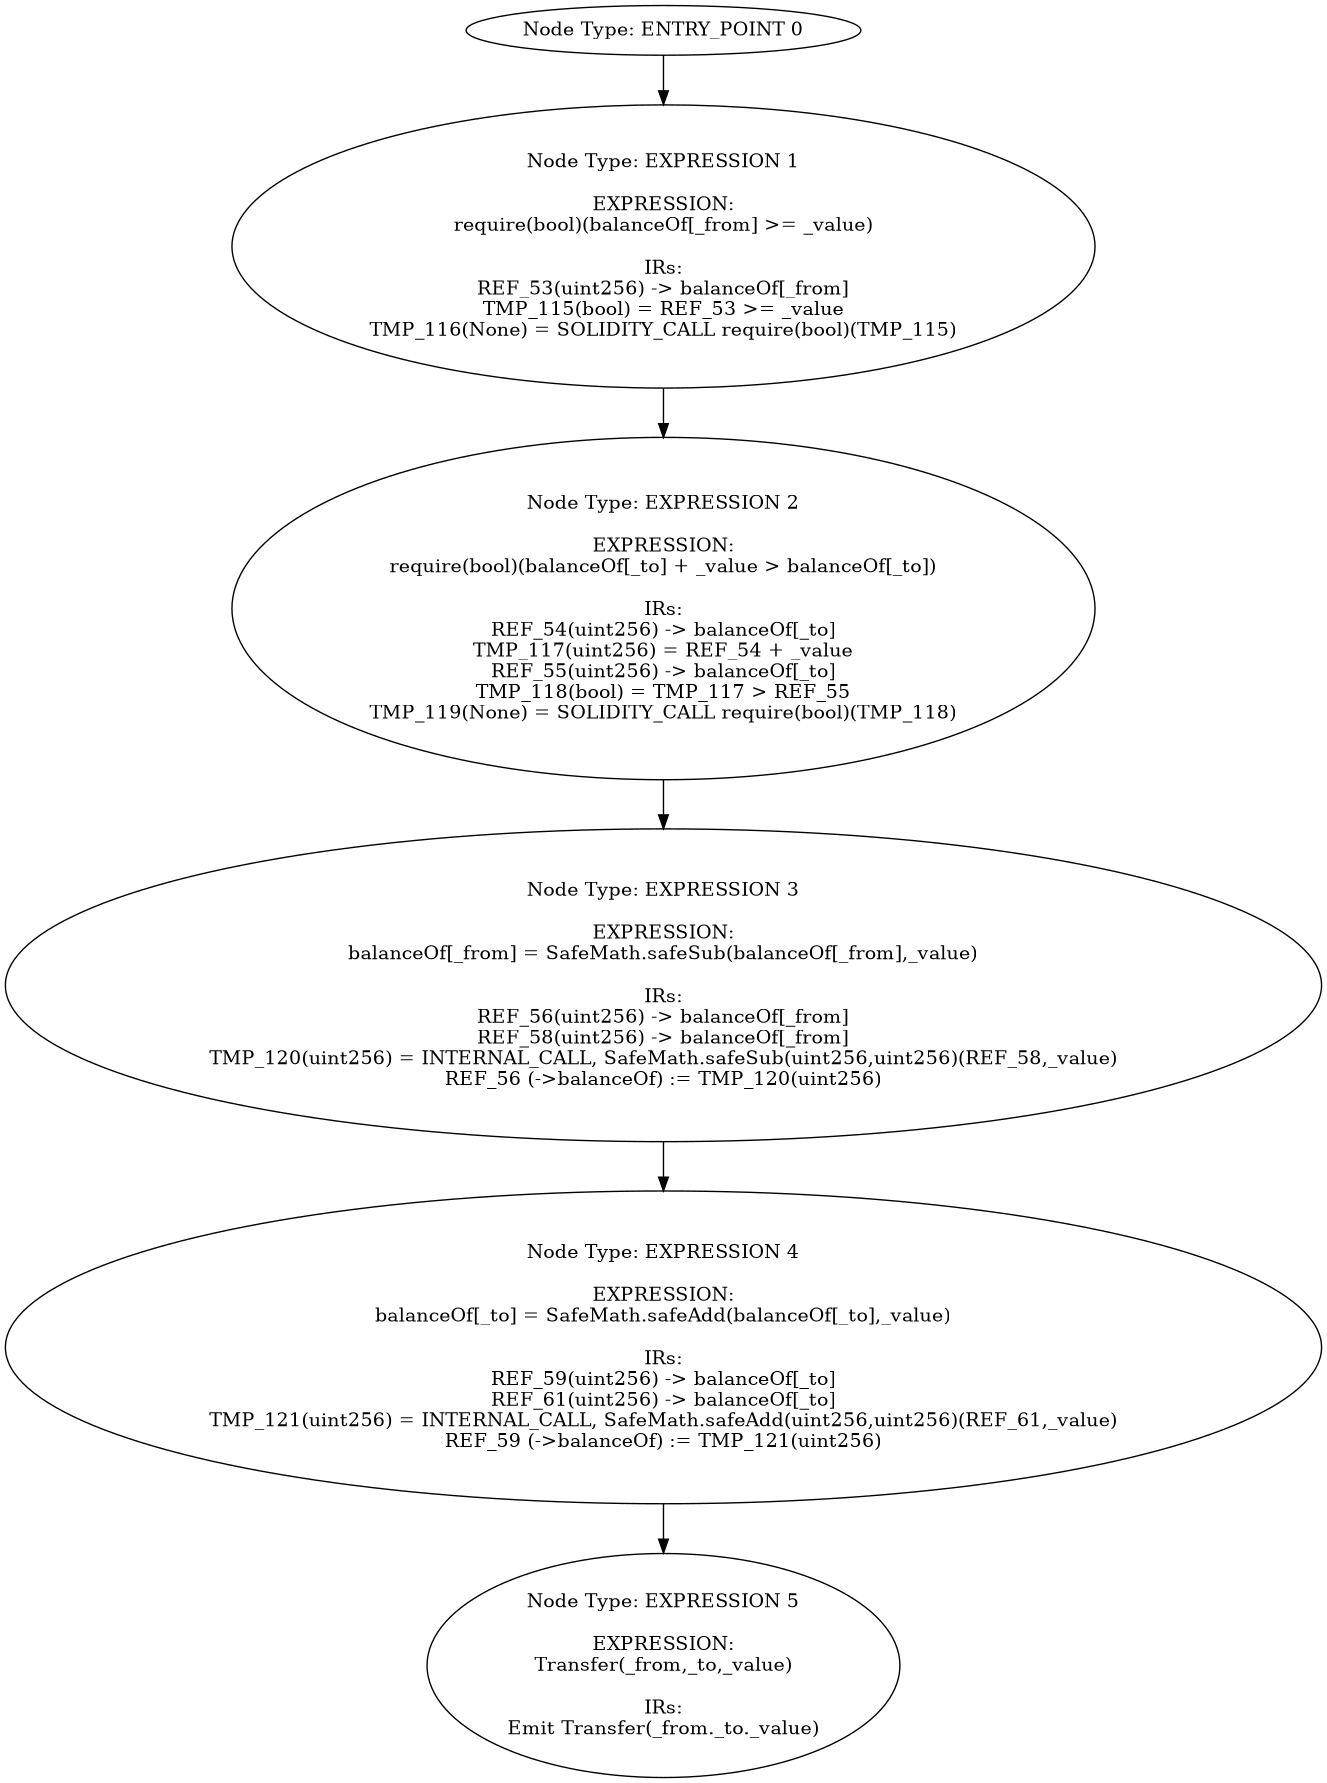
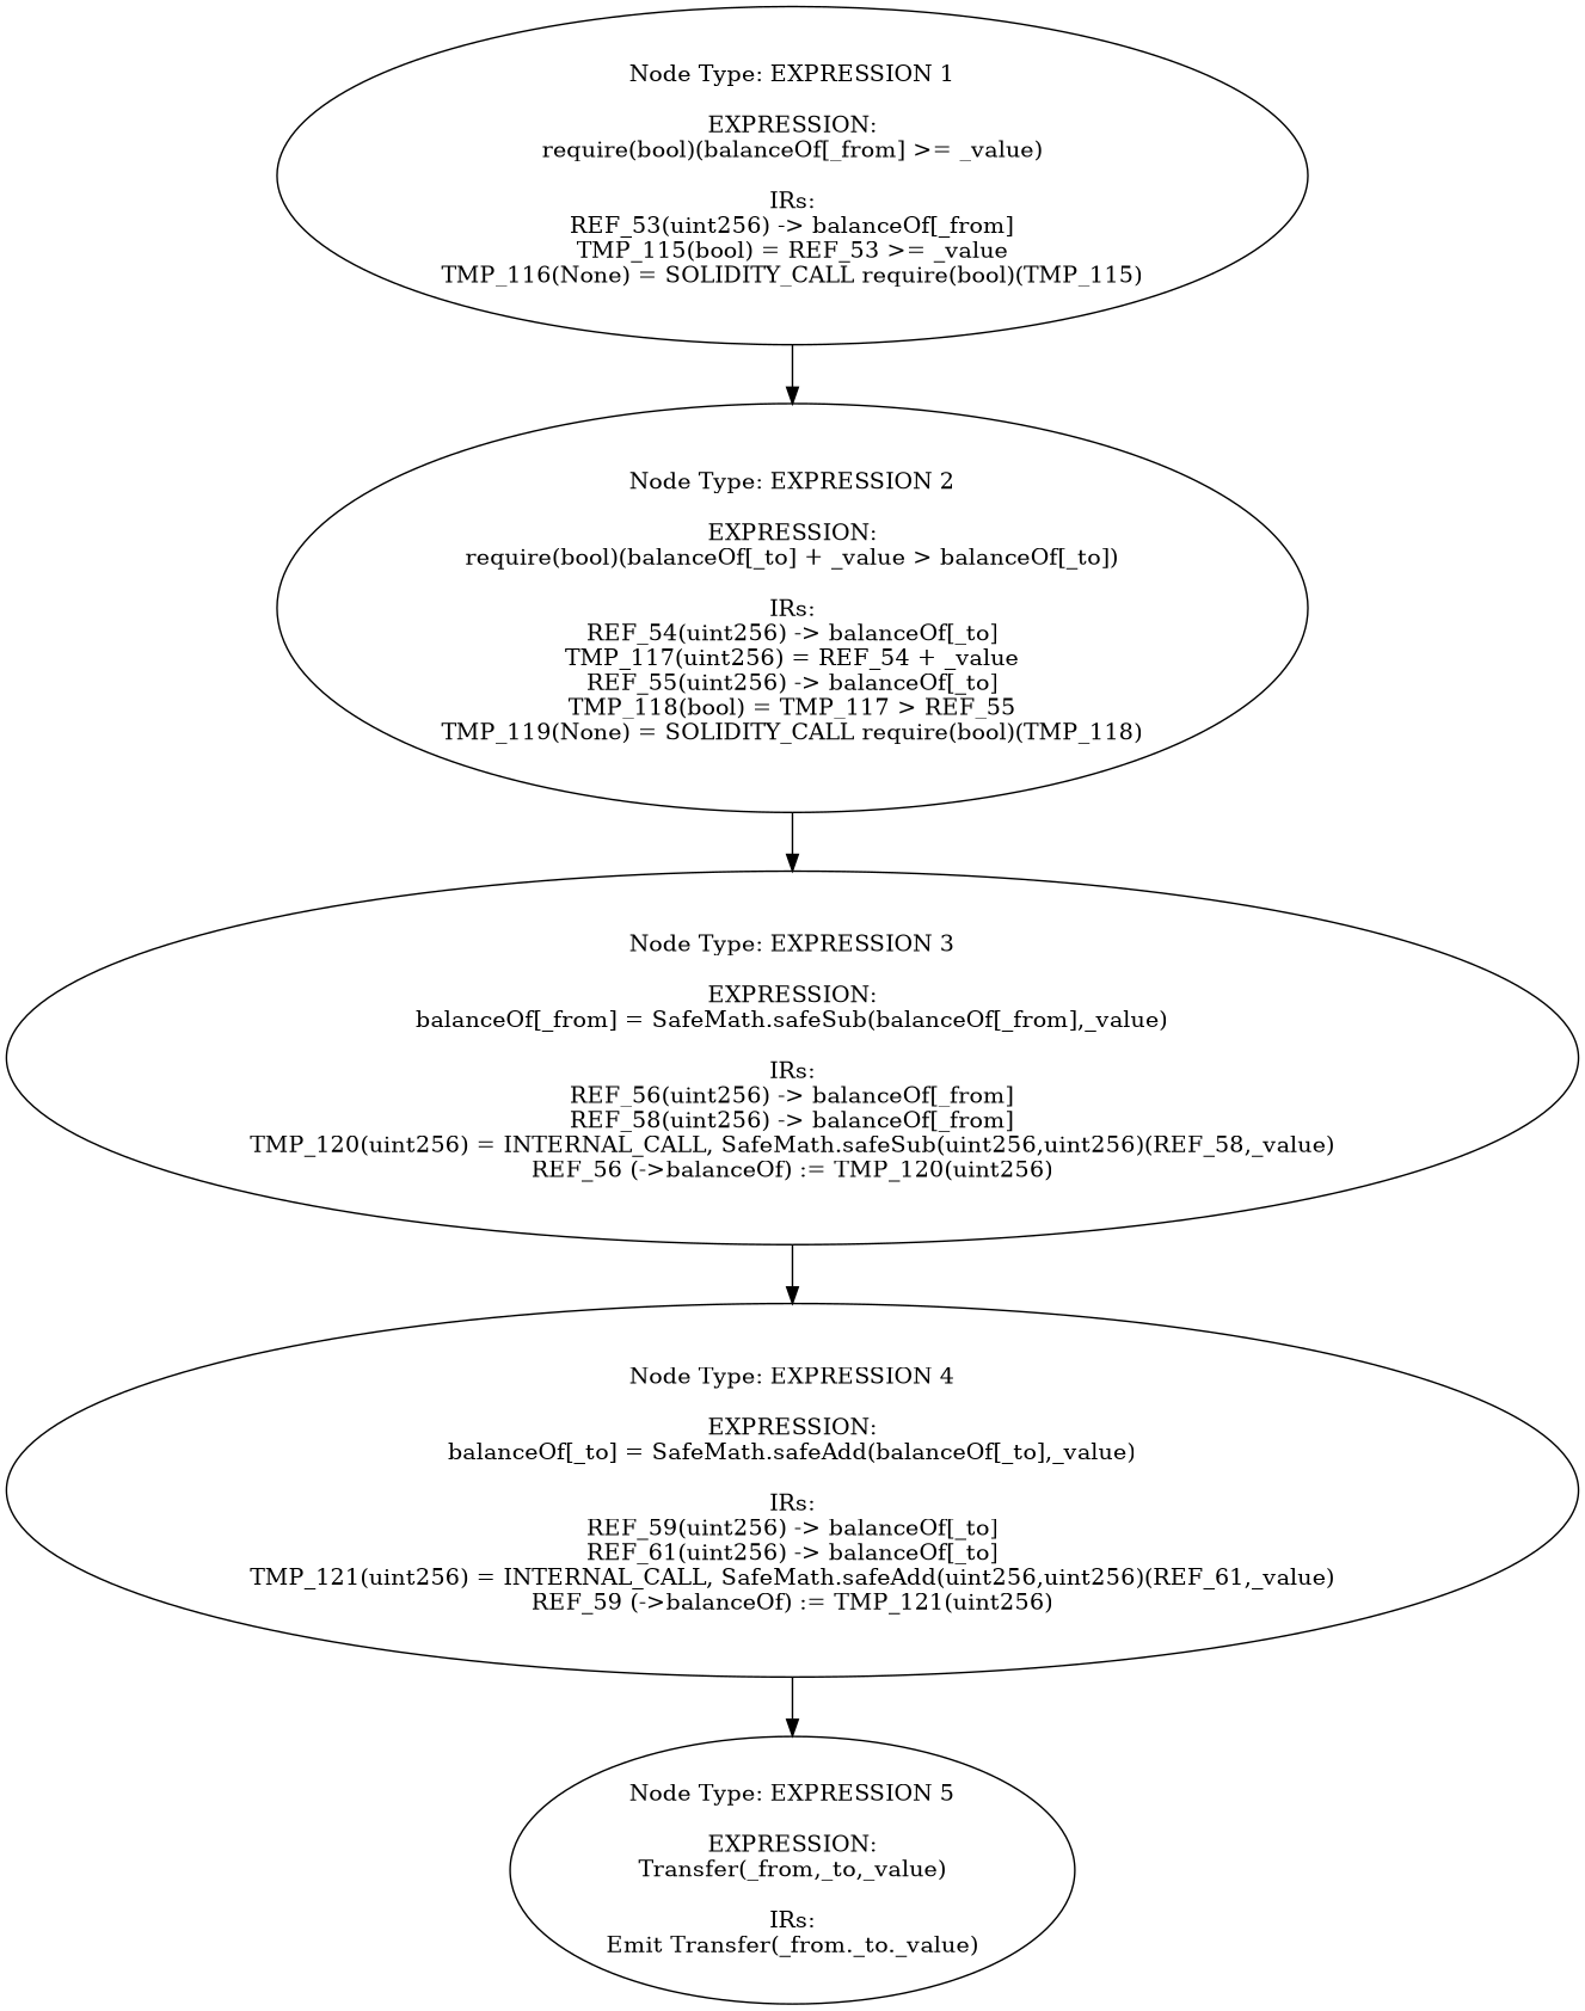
  digraph {
-   n1 [label="Node Type: ENTRY_POINT 0\n"]
    n2 [label="Node Type: EXPRESSION 1\n\nEXPRESSION:\nrequire(bool)(balanceOf[_from] >= _value)\n\nIRs:\nREF_53(uint256) -> balanceOf[_from]\nTMP_115(bool) = REF_53 >= _value\nTMP_116(None) = SOLIDITY_CALL require(bool)(TMP_115)"]
    n3 [label="Node Type: EXPRESSION 2\n\nEXPRESSION:\nrequire(bool)(balanceOf[_to] + _value > balanceOf[_to])\n\nIRs:\nREF_54(uint256) -> balanceOf[_to]\nTMP_117(uint256) = REF_54 + _value\nREF_55(uint256) -> balanceOf[_to]\nTMP_118(bool) = TMP_117 > REF_55\nTMP_119(None) = SOLIDITY_CALL require(bool)(TMP_118)"]
    n4 [label="Node Type: EXPRESSION 3\n\nEXPRESSION:\nbalanceOf[_from] = SafeMath.safeSub(balanceOf[_from],_value)\n\nIRs:\nREF_56(uint256) -> balanceOf[_from]\nREF_58(uint256) -> balanceOf[_from]\nTMP_120(uint256) = INTERNAL_CALL, SafeMath.safeSub(uint256,uint256)(REF_58,_value)\nREF_56 (->balanceOf) := TMP_120(uint256)"]
    n5 [label="Node Type: EXPRESSION 4\n\nEXPRESSION:\nbalanceOf[_to] = SafeMath.safeAdd(balanceOf[_to],_value)\n\nIRs:\nREF_59(uint256) -> balanceOf[_to]\nREF_61(uint256) -> balanceOf[_to]\nTMP_121(uint256) = INTERNAL_CALL, SafeMath.safeAdd(uint256,uint256)(REF_61,_value)\nREF_59 (->balanceOf) := TMP_121(uint256)"]
    n6 [label="Node Type: EXPRESSION 5\n\nEXPRESSION:\nTransfer(_from,_to,_value)\n\nIRs:\nEmit Transfer(_from._to._value)"]
-   n1 -> n2
    n2 -> n3
    n3 -> n4
    n4 -> n5
    n5 -> n6
  }
